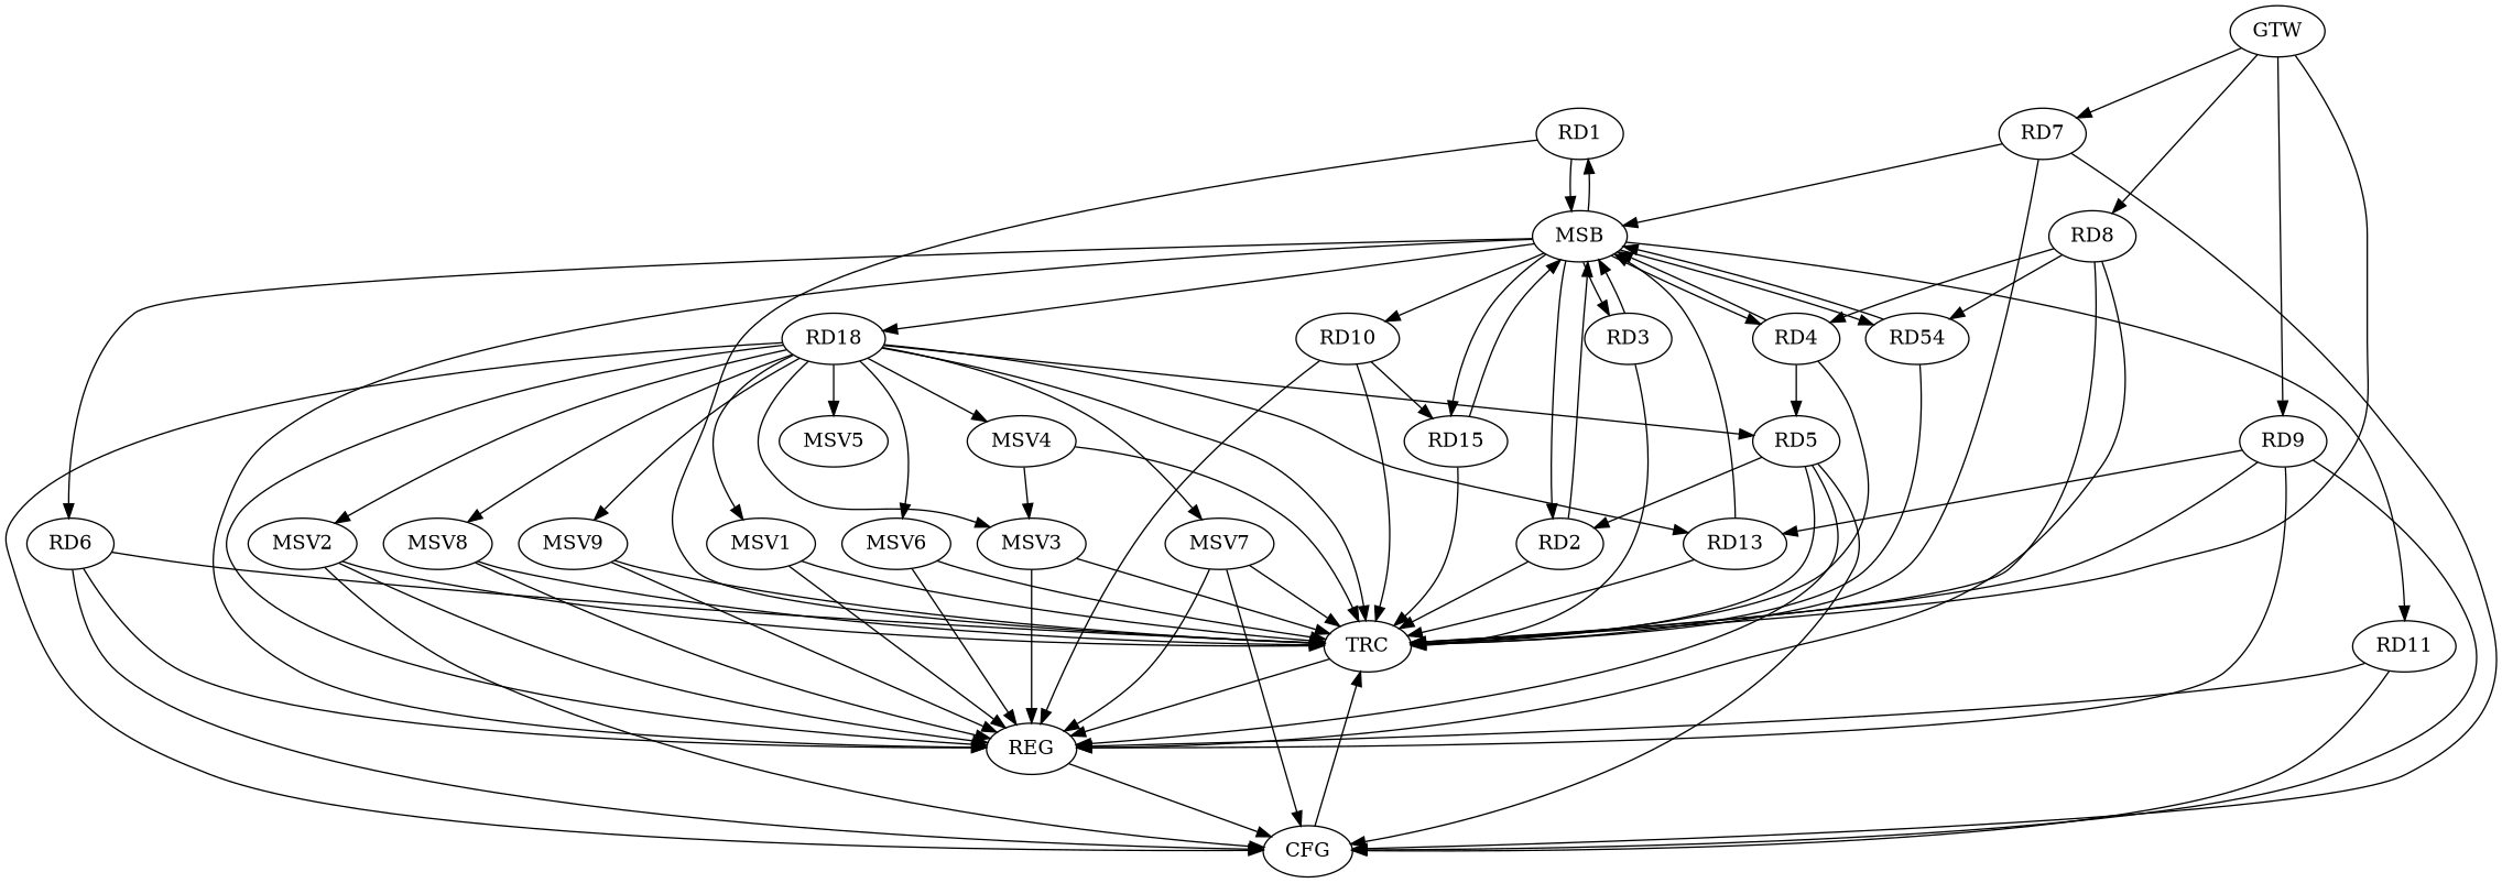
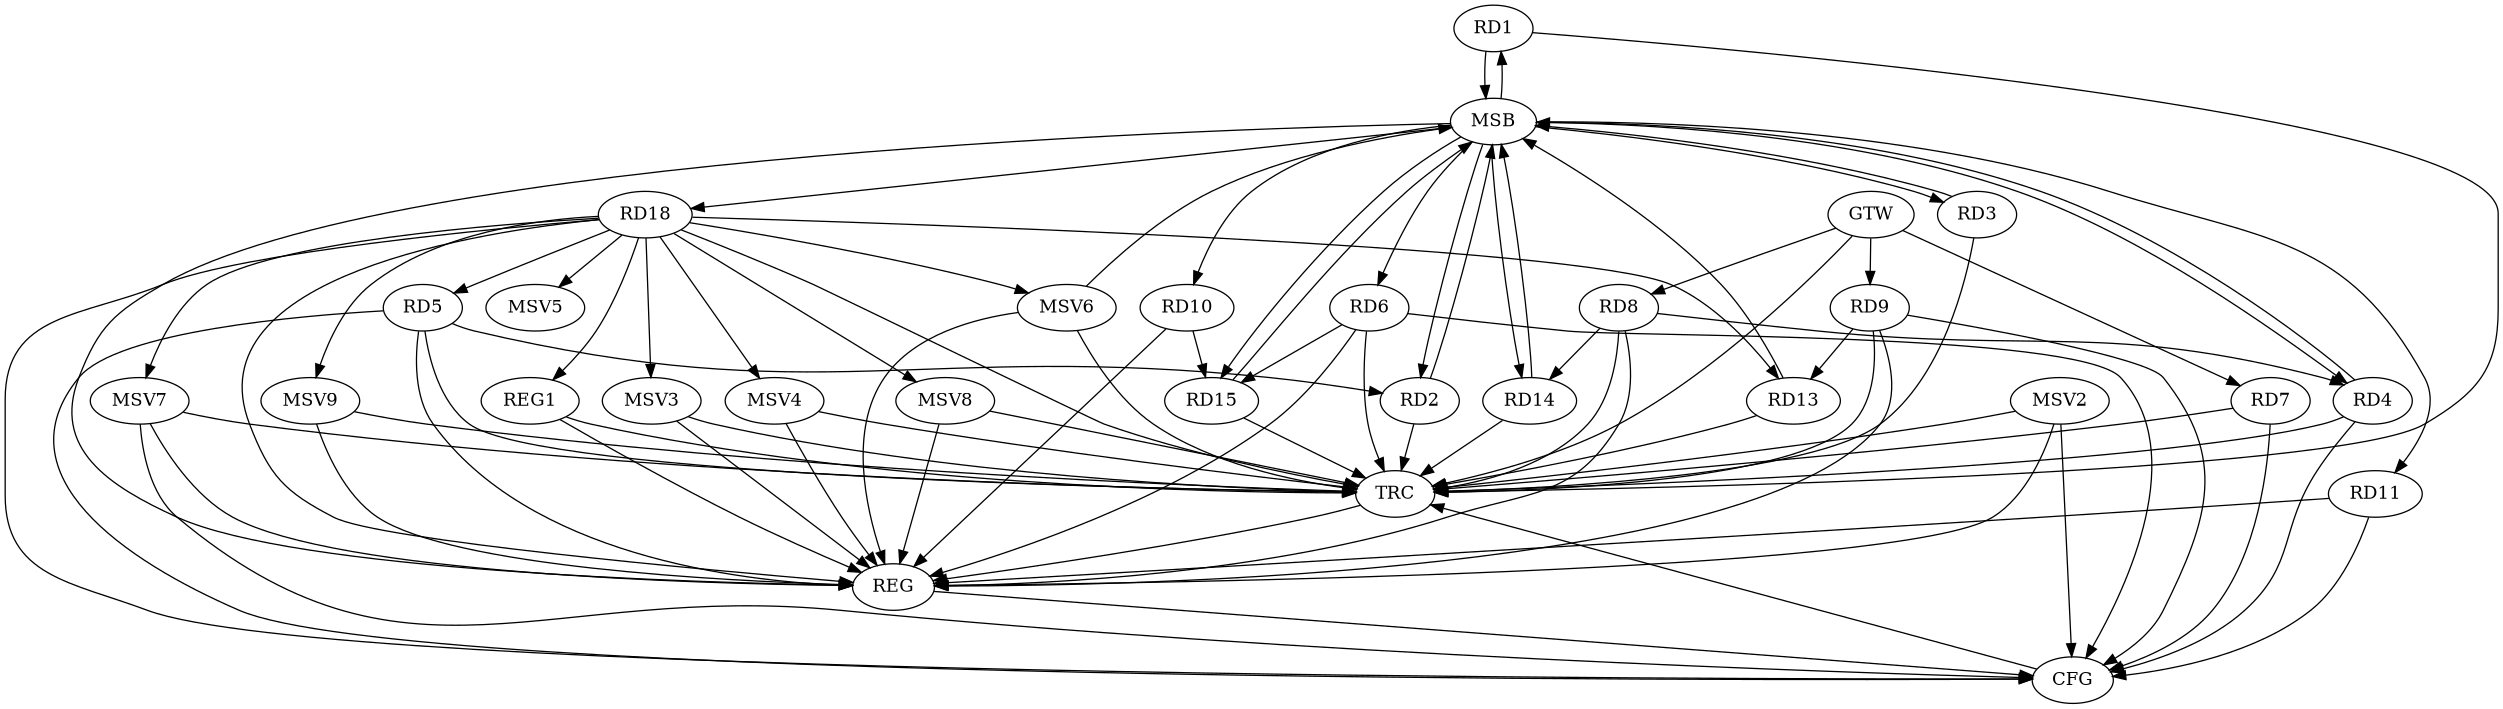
  strict digraph {
    fontname="DejaVu Serif"
    node [fontname="DejaVu Serif"]
    edge [fontname="DejaVu Serif"]
    n1 [label=RD1]
    n2 [label=MSB]
    n3 [label=TRC]
    n4 [label=RD2]
    n5 [label=RD3]
    n6 [label=RD4]
    n7 [label=REG]
    n8 [label=RD6]
    n9 [label=RD15]
-   n10 [label=RD54]
+   n10 [label=RD14]
    n11 [label=RD10]
    n12 [label=RD11]
    n13 [label=RD18]
    n14 [label=CFG]
    n15 [label=RD5]
    n16 [label=RD7]
    n17 [label=RD8]
    n18 [label=RD9]
    n19 [label=RD13]
-   n20 [label=MSV1]
+   n20 [label=REG1]
    n21 [label=MSV2]
    n22 [label=MSV3]
    n23 [label=MSV4]
    n24 [label=MSV5]
    n25 [label=MSV6]
    n26 [label=MSV7]
    n27 [label=MSV8]
    n28 [label=MSV9]
    n29 [label=GTW]
    n1 -> n2
    n1 -> n3
    n2 -> n1
    n2 -> n4
    n2 -> n5
    n2 -> n6
    n2 -> n7
    n2 -> n8
    n2 -> n9
    n2 -> n10
    n2 -> n11
    n2 -> n12
    n2 -> n13
    n3 -> n7
    n4 -> n2
    n4 -> n3
    n5 -> n2
    n5 -> n3
    n6 -> n2
    n6 -> n3
-   n6 -> n15
+   n6 -> n14
    n7 -> n14
    n8 -> n3
    n8 -> n7
+   n8 -> n9
    n8 -> n14
    n9 -> n2
    n9 -> n3
    n10 -> n2
    n10 -> n3
-   n11 -> n3
    n11 -> n7
    n11 -> n9
    n12 -> n7
    n12 -> n14
    n13 -> n3
    n13 -> n7
    n13 -> n14
    n13 -> n15
    n13 -> n19
    n13 -> n20
-   n13 -> n21
    n13 -> n22
    n13 -> n23
    n13 -> n24
    n13 -> n25
    n13 -> n26
    n13 -> n27
    n13 -> n28
    n14 -> n3
    n15 -> n3
    n15 -> n4
    n15 -> n7
    n15 -> n14
-   n16 -> n2
+   n25 -> n2
    n16 -> n3
    n16 -> n14
    n17 -> n3
    n17 -> n6
    n17 -> n7
    n17 -> n10
    n18 -> n3
    n18 -> n7
    n18 -> n14
    n18 -> n19
    n19 -> n2
    n19 -> n3
    n20 -> n3
    n20 -> n7
    n21 -> n3
    n21 -> n7
    n21 -> n14
    n22 -> n3
    n22 -> n7
    n23 -> n3
-   n23 -> n22
+   n23 -> n7
    n25 -> n3
    n25 -> n7
    n26 -> n3
    n26 -> n7
    n26 -> n14
    n27 -> n3
    n27 -> n7
    n28 -> n3
    n28 -> n7
    n29 -> n3
    n29 -> n16
    n29 -> n17
    n29 -> n18
  }
